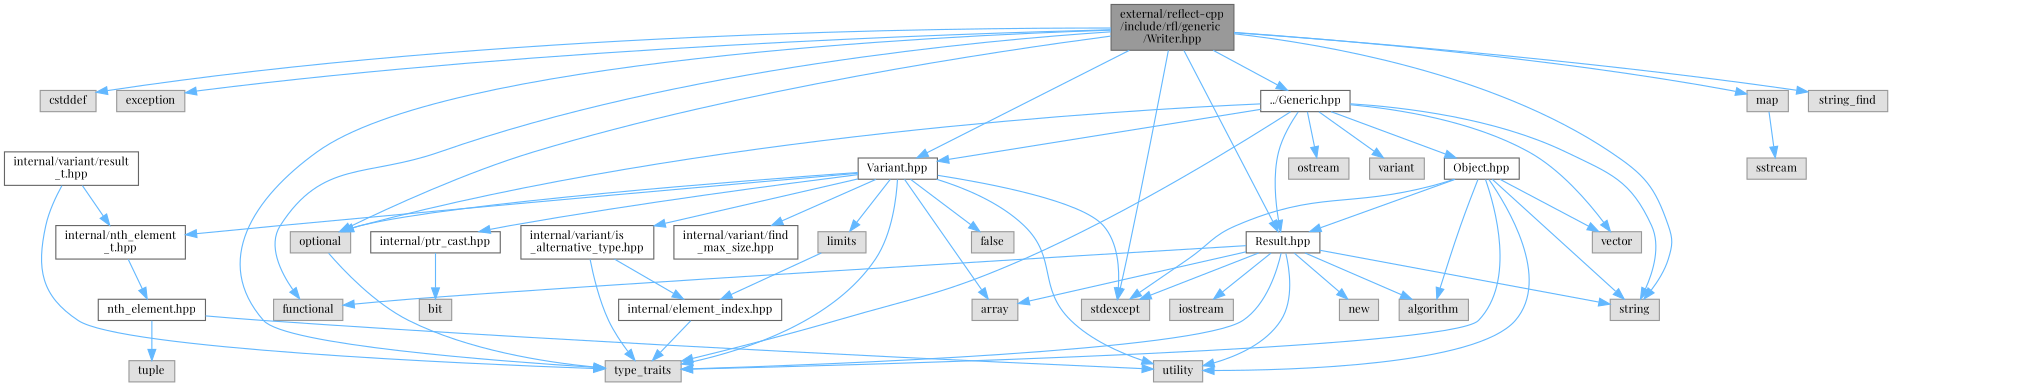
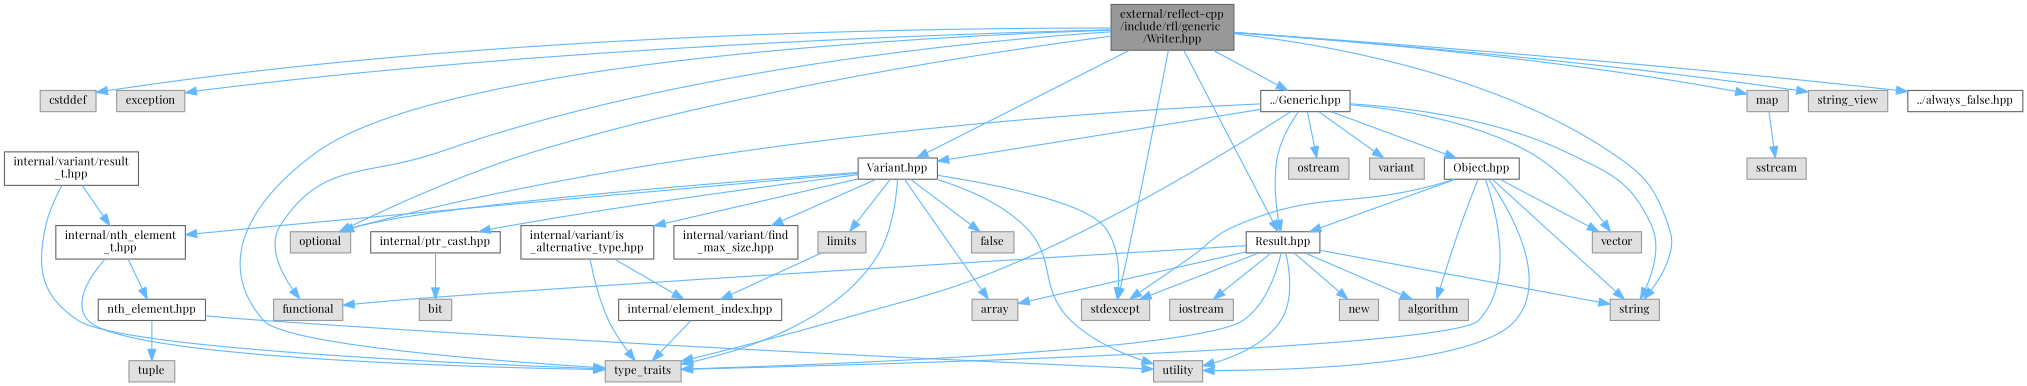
  digraph {
    fontname="Playfair Display"
    node [color=grey60 fillcolor="#E0E0E0" fontname="Playfair Display" fontsize=10 shape=box style=filled]
    edge [color=steelblue1 fontname="Playfair Display" fontsize=10 labelfontname=Helvetica labelfontsize=10 style=solid]
    n1 [color=gray40 fillcolor=grey60 fontcolor=black height=0.2 label="external/reflect-cpp\l/include/rfl/generic\l/Writer.hpp" width=0.4]
    n2 [height=0.2 label=cstddef width=0.4]
    n3 [height=0.2 label=exception width=0.4]
    n4 [height=0.2 label=functional width=0.4]
    n5 [height=0.2 label=map width=0.4]
    n6 [height=0.2 label=optional width=0.4]
    n7 [height=0.2 label=stdexcept width=0.4]
    n8 [height=0.2 label=string width=0.4]
-   n9 [height=0.2 label=string_find width=0.4]
+   n9 [height=0.2 label=string_view width=0.4]
    n10 [height=0.2 label=type_traits width=0.4]
    n11 [color=grey40 fillcolor=white height=0.2 label="../Generic.hpp" width=0.4]
    n12 [color=grey40 fillcolor=white height=0.2 label="Result.hpp" width=0.4]
    n13 [color=grey40 fillcolor=white height=0.2 label="Variant.hpp" width=0.4]
+   n14 [color=grey40 fillcolor=white height=0.2 label="../always_false.hpp" width=0.4]
    n15 [height=0.2 label=sstream width=0.4]
    n16 [height=0.2 label=vector width=0.4]
    n17 [height=0.2 label=ostream width=0.4]
    n18 [height=0.2 label=variant width=0.4]
    n19 [color=grey40 fillcolor=white height=0.2 label="Object.hpp" width=0.4]
    n20 [height=0.2 label=algorithm width=0.4]
    n21 [height=0.2 label=utility width=0.4]
    n22 [height=0.2 label=array width=0.4]
    n23 [height=0.2 label=iostream width=0.4]
    n24 [height=0.2 label=new width=0.4]
    n25 [height=0.2 label=false width=0.4]
    n26 [height=0.2 label=limits width=0.4]
    n27 [color=grey40 fillcolor=white height=0.2 label="internal/nth_element\l_t.hpp" width=0.4]
    n28 [color=grey40 fillcolor=white height=0.2 label="internal/variant/find\l_max_size.hpp" width=0.4]
    n29 [color=grey40 fillcolor=white height=0.2 label="internal/variant/is\l_alternative_type.hpp" width=0.4]
    n30 [color=grey40 fillcolor=white height=0.2 label="internal/ptr_cast.hpp" width=0.4]
    n31 [color=grey40 fillcolor=white height=0.2 label="internal/element_index.hpp" width=0.4]
    n32 [color=grey40 fillcolor=white height=0.2 label="nth_element.hpp" width=0.4]
    n33 [color=grey40 fillcolor=white height=0.2 label="internal/variant/result\l_t.hpp" width=0.4]
    n34 [height=0.2 label=bit width=0.4]
    n35 [height=0.2 label=tuple width=0.4]
    n1 -> n2
    n1 -> n3
    n1 -> n4
    n1 -> n5
    n1 -> n6
    n1 -> n7
    n1 -> n8
    n1 -> n9
    n1 -> n10
    n1 -> n11
    n1 -> n12
    n1 -> n13
+   n1 -> n14
    n5 -> n15
    n11 -> n6
    n11 -> n8
    n11 -> n10
    n11 -> n12
    n11 -> n13
    n11 -> n16
    n11 -> n17
    n11 -> n18
    n11 -> n19
    n12 -> n4
    n12 -> n7
    n12 -> n8
    n12 -> n10
    n12 -> n20
    n12 -> n21
    n12 -> n22
    n12 -> n23
    n12 -> n24
    n13 -> n6
    n13 -> n7
    n13 -> n10
    n13 -> n21
    n13 -> n22
    n13 -> n25
    n13 -> n26
    n13 -> n27
    n13 -> n28
    n13 -> n29
    n13 -> n30
    n19 -> n7
    n19 -> n8
    n19 -> n10
    n19 -> n12
    n19 -> n16
    n19 -> n20
    n19 -> n21
    n26 -> n31
-   n6 -> n10
+   n27 -> n10
    n27 -> n32
    n29 -> n10
    n29 -> n31
    n30 -> n34
    n31 -> n10
    n32 -> n21
    n32 -> n35
    n33 -> n10
    n33 -> n27
  }
